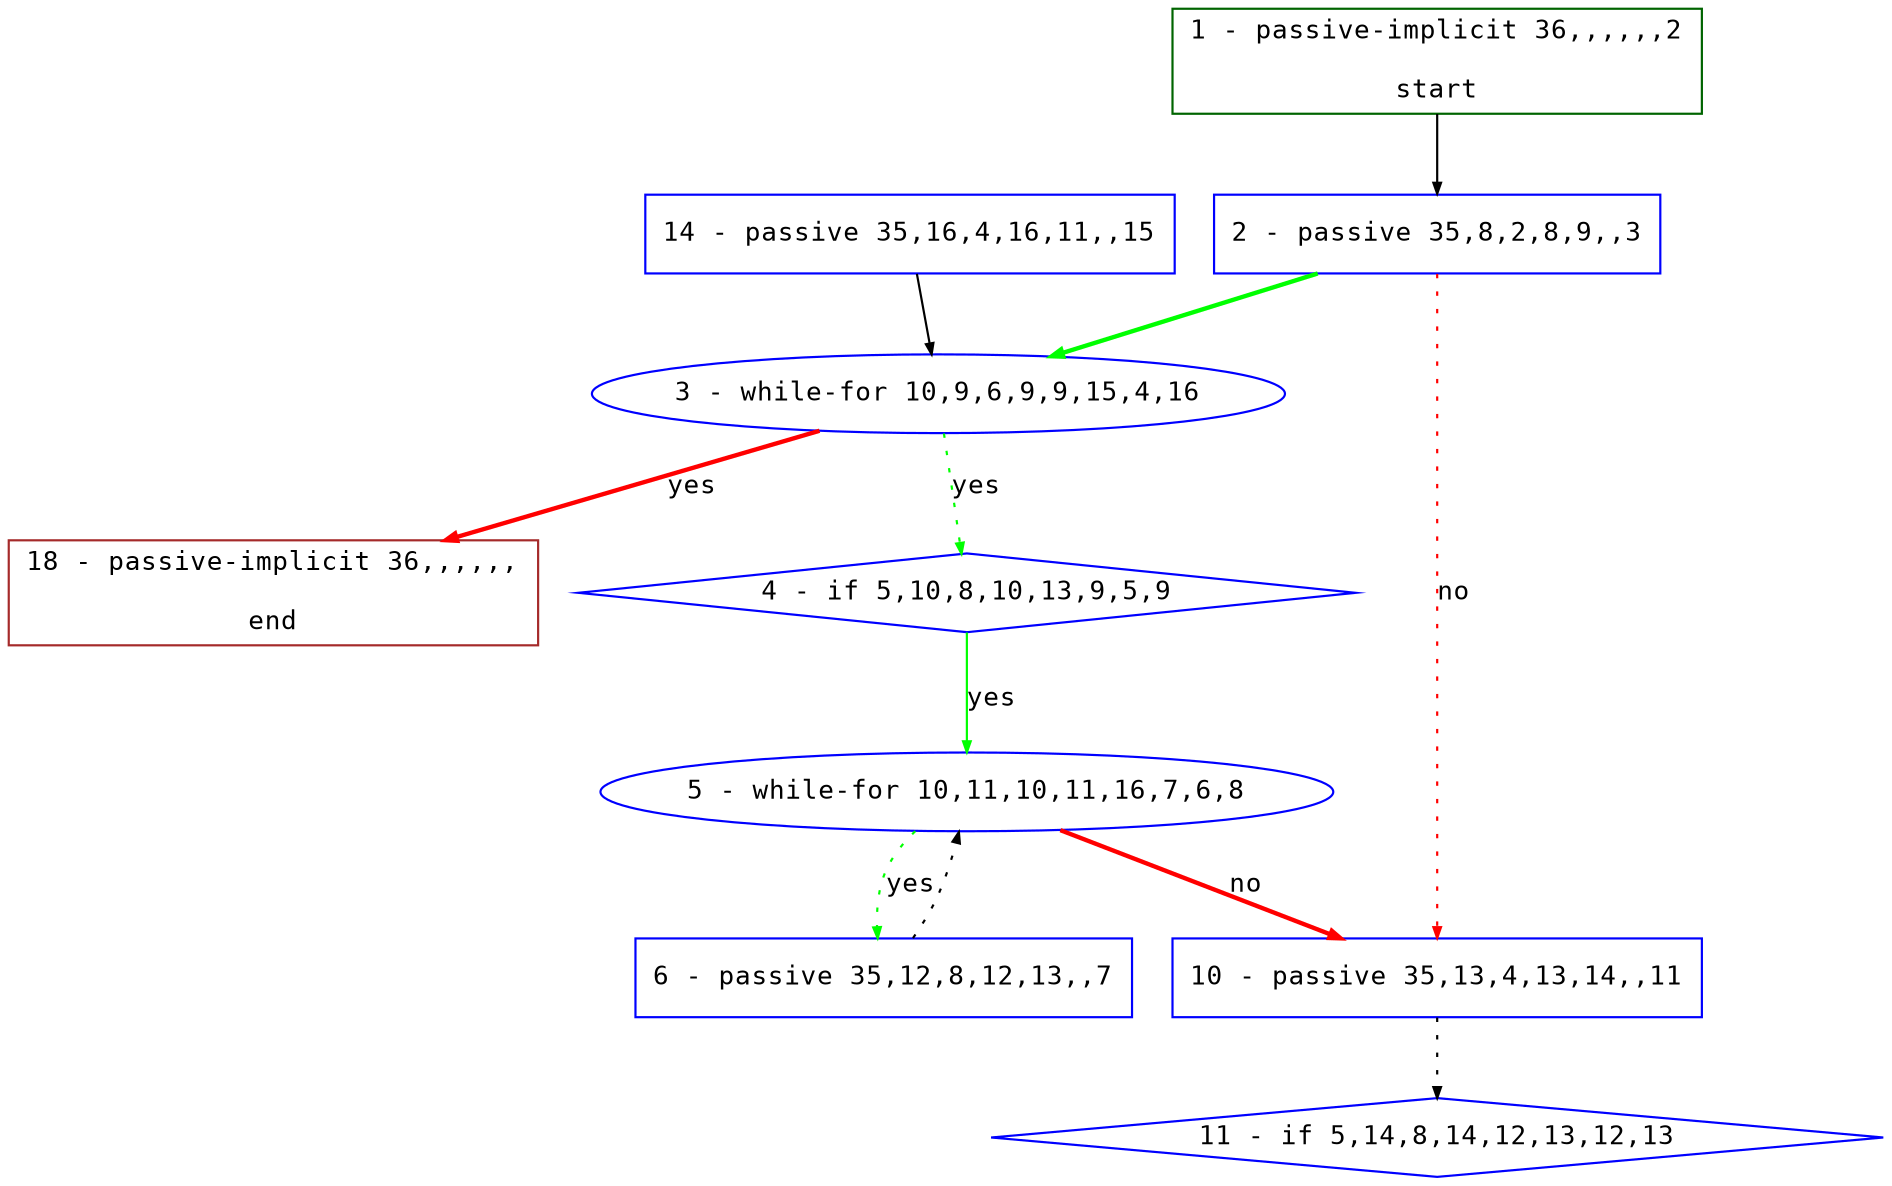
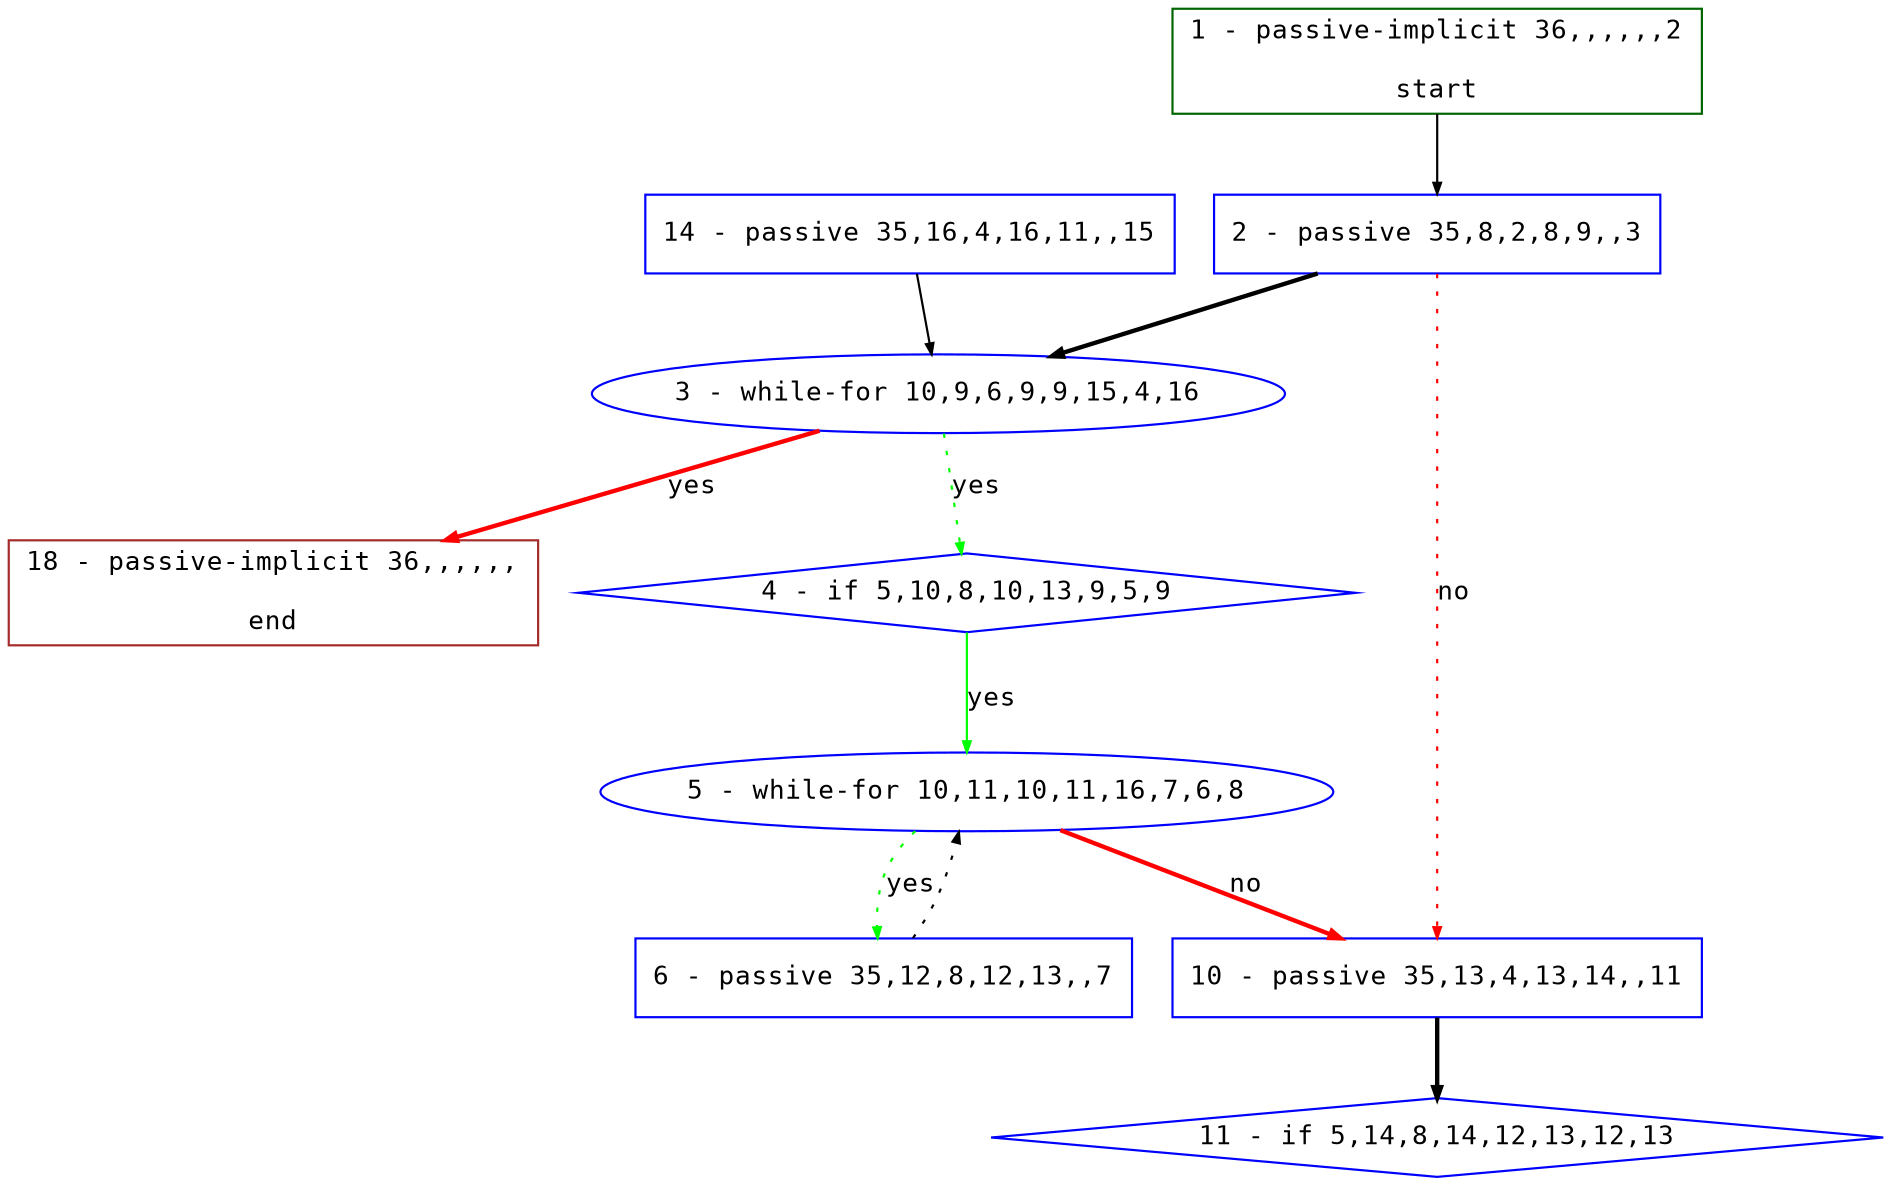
  digraph {
    bgcolor=white
    compound=true
    fillcolor="#FFFFCC"
    fontname="DejaVu Sans Mono"
    fontsize=12
    pack=true
    packmode=clust
    style="rounded,filled"
    node [color="#0000ff" compound=true fillcolor="#ffffff" fixedsize=false fontname="DejaVu Sans Mono" fontsize=12 node_initialized=no shape=box style=filled]
    edge [arrowhead=normal arrowsize=0.5 arrowtail=none color="#000000" compound=true dir=forward fontcolor=black fontname="DejaVu Sans Mono" fontsize=12 style=dotted]
    n1 [label="2 - passive 35,8,2,8,9,,3"]
    n2 [label="3 - while-for 10,9,6,9,9,15,4,16" shape=oval]
    n3 [label="10 - passive 35,13,4,13,14,,11"]
    n4 [label="4 - if 5,10,8,10,13,9,5,9" shape=diamond]
    n5 [color="#a52a2a" label="18 - passive-implicit 36,,,,,,\n\nend"]
    n6 [color="#006400" label="1 - passive-implicit 36,,,,,,2\n\nstart"]
    n7 [label="5 - while-for 10,11,10,11,16,7,6,8" shape=oval]
    n8 [label="6 - passive 35,12,8,12,13,,7"]
    n9 [label="11 - if 5,14,8,14,12,13,12,13" shape=diamond]
    n10 [label="14 - passive 35,16,4,16,11,,15"]
-   n1 -> n2 [color="#00ff00" style=bold]
+   n1 -> n2 [style=bold]
    n1 -> n3 [color="#ff0000" label=no]
    n2 -> n4 [color="#00ff00" label=yes]
    n2 -> n5 [color="#ff0000" label=yes style=bold]
-   n3 -> n9
+   n3 -> n9 [style=bold]
    n4 -> n7 [color="#00ff00" label=yes style=solid]
    n6 -> n1 [style=solid]
    n7 -> n3 [color="#ff0000" label=no style=bold]
    n7 -> n8 [color="#00ff00" label=yes]
    n8 -> n7
    n10 -> n2 [style=solid]
  }
